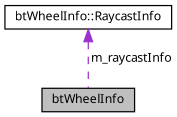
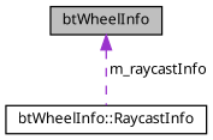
  digraph {
    fontname="Noto Sans"
    node [color=black fontname="Noto Sans" fontsize=10 shape=record style=filled]
    n1 [fillcolor=grey75 fontcolor=black height=0.2 label=btWheelInfo width=0.4]
    n2 [fillcolor=white height=0.2 label="btWheelInfo::RaycastInfo" width=0.4]
-   n2 -> n1 [color=darkorchid3 dir=back fontname="Noto Sans" fontsize=10 label=" m_raycastInfo" labelfontname=Helvetica labelfontsize=10 style=dashed]
+   n1 -> n2 [color=darkorchid3 dir=back fontname="Noto Sans" fontsize=10 label=" m_raycastInfo" labelfontname=Helvetica labelfontsize=10 style=dashed]
  }
